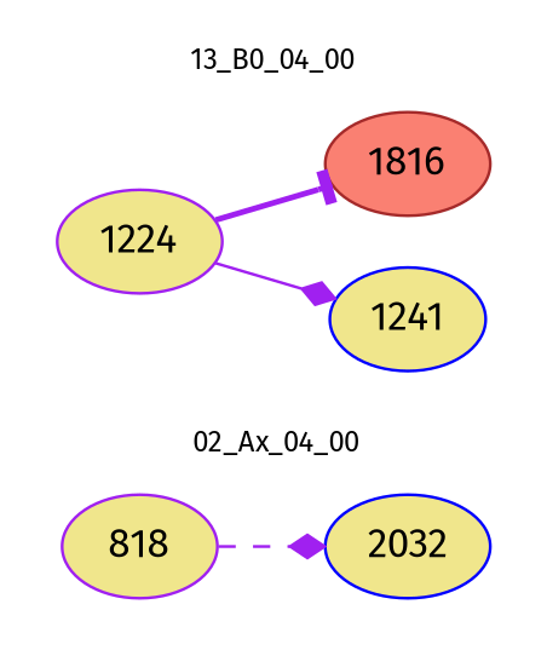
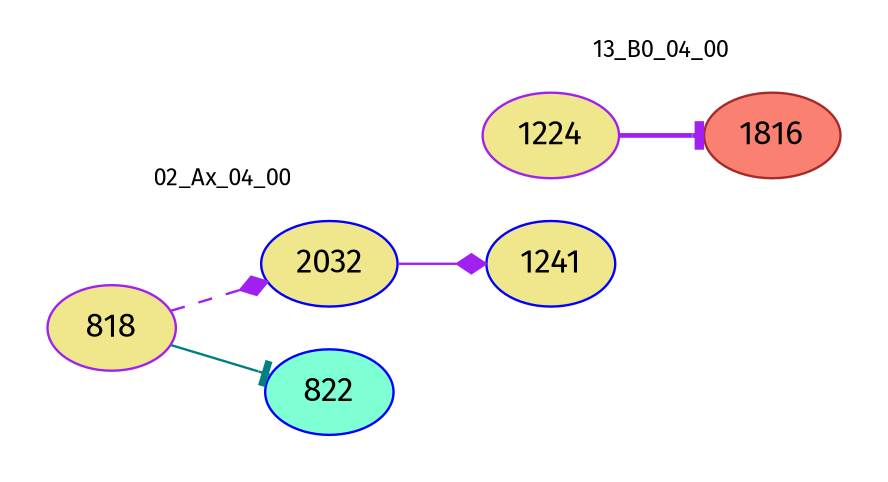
  digraph {
    fontname="Fira Sans"
    rankdir=LR
    node [color=blue fillcolor=khaki fontname="Fira Sans" style=filled]
    edge [arrowhead=tee color=purple fontname="Fira Sans" style=solid]
    n1 [color=purple label=818]
+   n2 [fillcolor=aquamarine label=822]
    n3 [label=2032]
    n4 [color=purple label=1224]
    n5 [label=1241]
    n6 [color=brown fillcolor=salmon label=1816]
    subgraph cluster_1 {
      color=white
      fontsize=10
      label="02_Ax_04_00"
      n1
+     n2
      n3
    }
    subgraph cluster_2 {
      color=white
      fontsize=10
      label="13_B0_04_00"
      n4
      n5
      n6
    }
+   n1 -> n2 [color=teal]
    n1 -> n3 [arrowhead=diamond style=dashed]
-   n4 -> n5 [arrowhead=diamond]
+   n3 -> n5 [arrowhead=diamond]
    n4 -> n6 [style=bold]
  }
